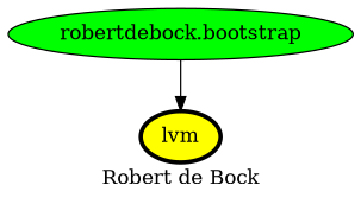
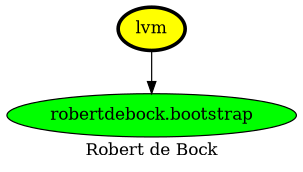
  digraph {
    label="Robert de Bock"
    node [style=filled]
    lvm [fillcolor=yellow penwidth=3]
    "robertdebock.bootstrap" [fillcolor=green]
-   "robertdebock.bootstrap" -> lvm
+   lvm -> "robertdebock.bootstrap"
  }
